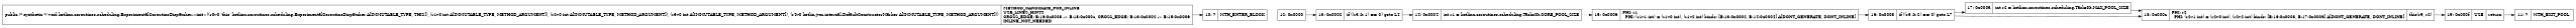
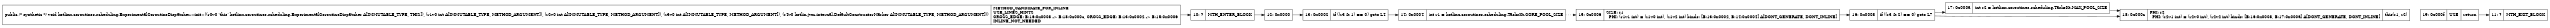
  digraph {
    rankdir=LR
    node [shape=record]
    edge [style=solid]
    n1 [label="{10\:\ ?|MTH_ENTER_BLOCK\l}"]
    n2 [label="{12\:\ 0x0000}"]
    n3 [label="{13\:\ 0x0002|if ((r3 & 1) == 0) goto L4\l}"]
    n4 [label="{14\:\ 0x0004|int r1 = kotlinx.coroutines.scheduling.TasksKt.CORE_POOL_SIZE\l}"]
-   n5 [label="{15\:\ 0x0006|PHI: r1 \l  PHI: (r1v1 int) = (r1v0 int), (r1v2 int) binds: [B:13:0x0002, B:14:0x0004] A[DONT_GENERATE, DONT_INLINE]\l}"]
+   n5 [label="{15\:\ 0x0006|SIZE: r1 \l  PHI: (r1v1 int) = (r1v0 int), (r1v2 int) binds: [B:13:0x0002, B:14:0x0004] A[DONT_GENERATE, DONT_INLINE]\l}"]
    n6 [label="{16\:\ 0x0008|if ((r3 & 2) == 0) goto L7\l}"]
    n7 [label="{17\:\ 0x000a|int r2 = kotlinx.coroutines.scheduling.TasksKt.MAX_POOL_SIZE\l}"]
-   n8 [label="{18\:\ 0x000c|PHI: r2 \l  PHI: (r2v1 int) = (r2v0 int), (r2v2 int) binds: [B:16:0x0008, B:17:0x000a] A[DONT_GENERATE, DONT_INLINE]\l|this(r9, r2)\l}"]
+   n8 [label="{18\:\ 0x000c|PHI: r2 \l  PHI: (r2v1 int) = (r2v0 int), (r2v2 int) binds: [B:16:0x0008, B:17:0x000a] A[DONT_GENERATE, DONT_INLINE]\l|this(r1, r2)\l}"]
    n9 [label="{19\:\ 0x000f|USE\l|return\l}"]
-   n10 [label="{11\:\ ?|MTH_EXIT_POOL\l}"]
+   n10 [label="{11\:\ ?|MTH_EXIT_BLOCK\l}"]
    n11 [label="{public \/* synthetic *\/ void kotlinx.coroutines.scheduling.ExperimentalCoroutineDispatcher.\<init\>((r0v0 'this' kotlinx.coroutines.scheduling.ExperimentalCoroutineDispatcher A[IMMUTABLE_TYPE, THIS]), (r1v0 int A[IMMUTABLE_TYPE, METHOD_ARGUMENT]), (r2v0 int A[IMMUTABLE_TYPE, METHOD_ARGUMENT]), (r3v0 int A[IMMUTABLE_TYPE, METHOD_ARGUMENT]), (r4v0 kotlin.jvm.internal.DefaultConstructorMarker A[IMMUTABLE_TYPE, METHOD_ARGUMENT]))  | METHOD_CANDIDATE_FOR_INLINE\lUSE_LINES_HINTS\lCROSS_EDGE: B:16:0x0008 \-\> B:18:0x000c, CROSS_EDGE: B:13:0x0002 \-\> B:15:0x0006\lINLINE_NOT_NEEDED\l}"]
+   n1 -> n2
    n2 -> n3
    n3 -> n4
    n4 -> n5 [style=dotted]
    n5 -> n6
    n6 -> n7
    n6 -> n8
    n7 -> n8
-   n8 -> n9
    n9 -> n10
    n11 -> n1
  }
